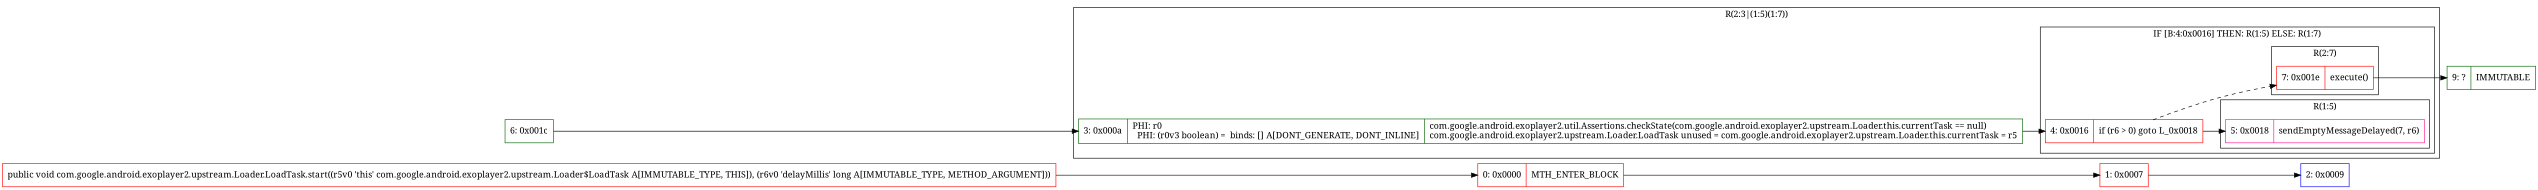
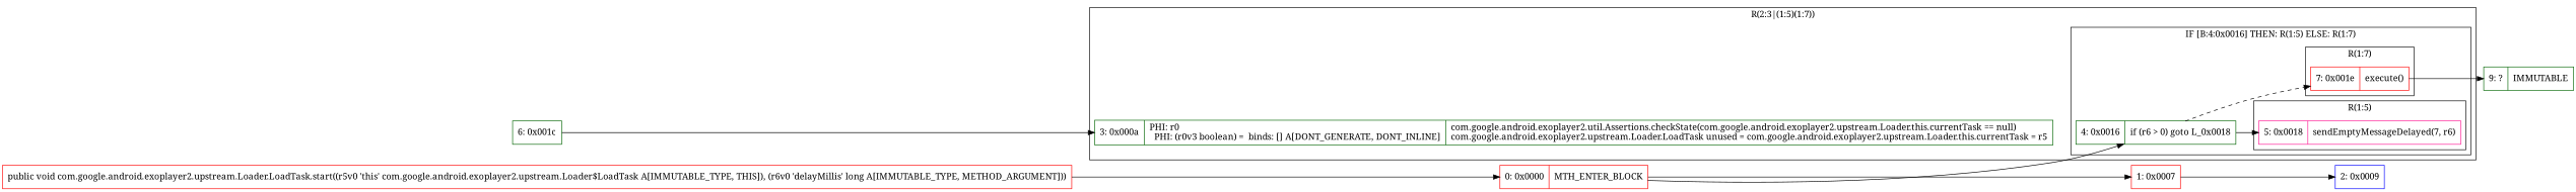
  digraph {
    fontname="Noto Serif"
    rankdir=LR
    node [color=red fontname="Noto Serif" shape=record]
    edge [fontname="Noto Serif"]
    n1 [color=deeppink label="{5\:\ 0x0018|sendEmptyMessageDelayed(7, r6)\l}"]
    n2 [label="{7\:\ 0x001e|execute()\l}"]
-   n3 [label="{4\:\ 0x0016|if (r6 \> 0) goto L_0x0018\l}"]
+   n3 [color=darkgreen label="{4\:\ 0x0016|if (r6 \> 0) goto L_0x0018\l}"]
    n4 [color=darkgreen label="{3\:\ 0x000a|PHI: r0 \l  PHI: (r0v3 boolean) =  binds: [] A[DONT_GENERATE, DONT_INLINE]\l|com.google.android.exoplayer2.util.Assertions.checkState(com.google.android.exoplayer2.upstream.Loader.this.currentTask == null)\lcom.google.android.exoplayer2.upstream.Loader.LoadTask unused = com.google.android.exoplayer2.upstream.Loader.this.currentTask = r5\l}"]
    n5 [color=darkgreen label="{9\:\ ?|IMMUTABLE\l}"]
    n6 [label="{0\:\ 0x0000|MTH_ENTER_BLOCK\l}"]
    n7 [label="{1\:\ 0x0007}"]
    n8 [color=blue label="{2\:\ 0x0009}"]
    n9 [color=darkgreen label="{6\:\ 0x001c}"]
    n10 [label="{public void com.google.android.exoplayer2.upstream.Loader.LoadTask.start((r5v0 'this' com.google.android.exoplayer2.upstream.Loader$LoadTask A[IMMUTABLE_TYPE, THIS]), (r6v0 'delayMillis' long A[IMMUTABLE_TYPE, METHOD_ARGUMENT])) }"]
    subgraph cluster_1 {
      label="R(2:3|(1:5)(1:7))"
      n4
      subgraph cluster_2 {
        label="IF [B:4:0x0016] THEN: R(1:5) ELSE: R(1:7)"
        n3
        subgraph cluster_3 {
          label="R(1:5)"
          n1
        }
        subgraph cluster_4 {
-         label="R(2:7)"
+         label="R(1:7)"
          n2
        }
      }
    }
    n2 -> n5
    n3 -> n1
    n3 -> n2 [style=dashed]
-   n4 -> n3
+   n6 -> n3
    n6 -> n7
    n7 -> n8
    n9 -> n4
    n10 -> n6
  }
